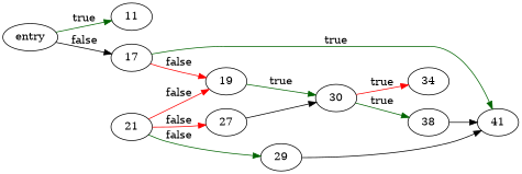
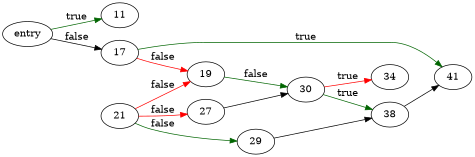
  digraph {
    fontname="DejaVu Serif"
    rankdir=LR
    node [fontname="DejaVu Serif"]
    edge [color=darkgreen fontname="DejaVu Serif"]
    n1 [label=entry]
    11
    17
    19
    41
    30
    21
    27
    29
    34
    38
    n1 -> 11 [label=true]
    n1 -> 17 [color=black label=false]
    17 -> 19 [color=red label=false]
    17 -> 41 [label=true]
-   19 -> 30 [label=true]
+   19 -> 30 [label=false]
    30 -> 34 [color=red label=true]
    30 -> 38 [label=true]
    21 -> 19 [color=red label=false]
    21 -> 27 [color=red label=false]
    21 -> 29 [label=false]
    27 -> 30 [color=""]
-   29 -> 41 [color=""]
+   29 -> 38 [color=""]
    38 -> 41 [color=""]
  }
